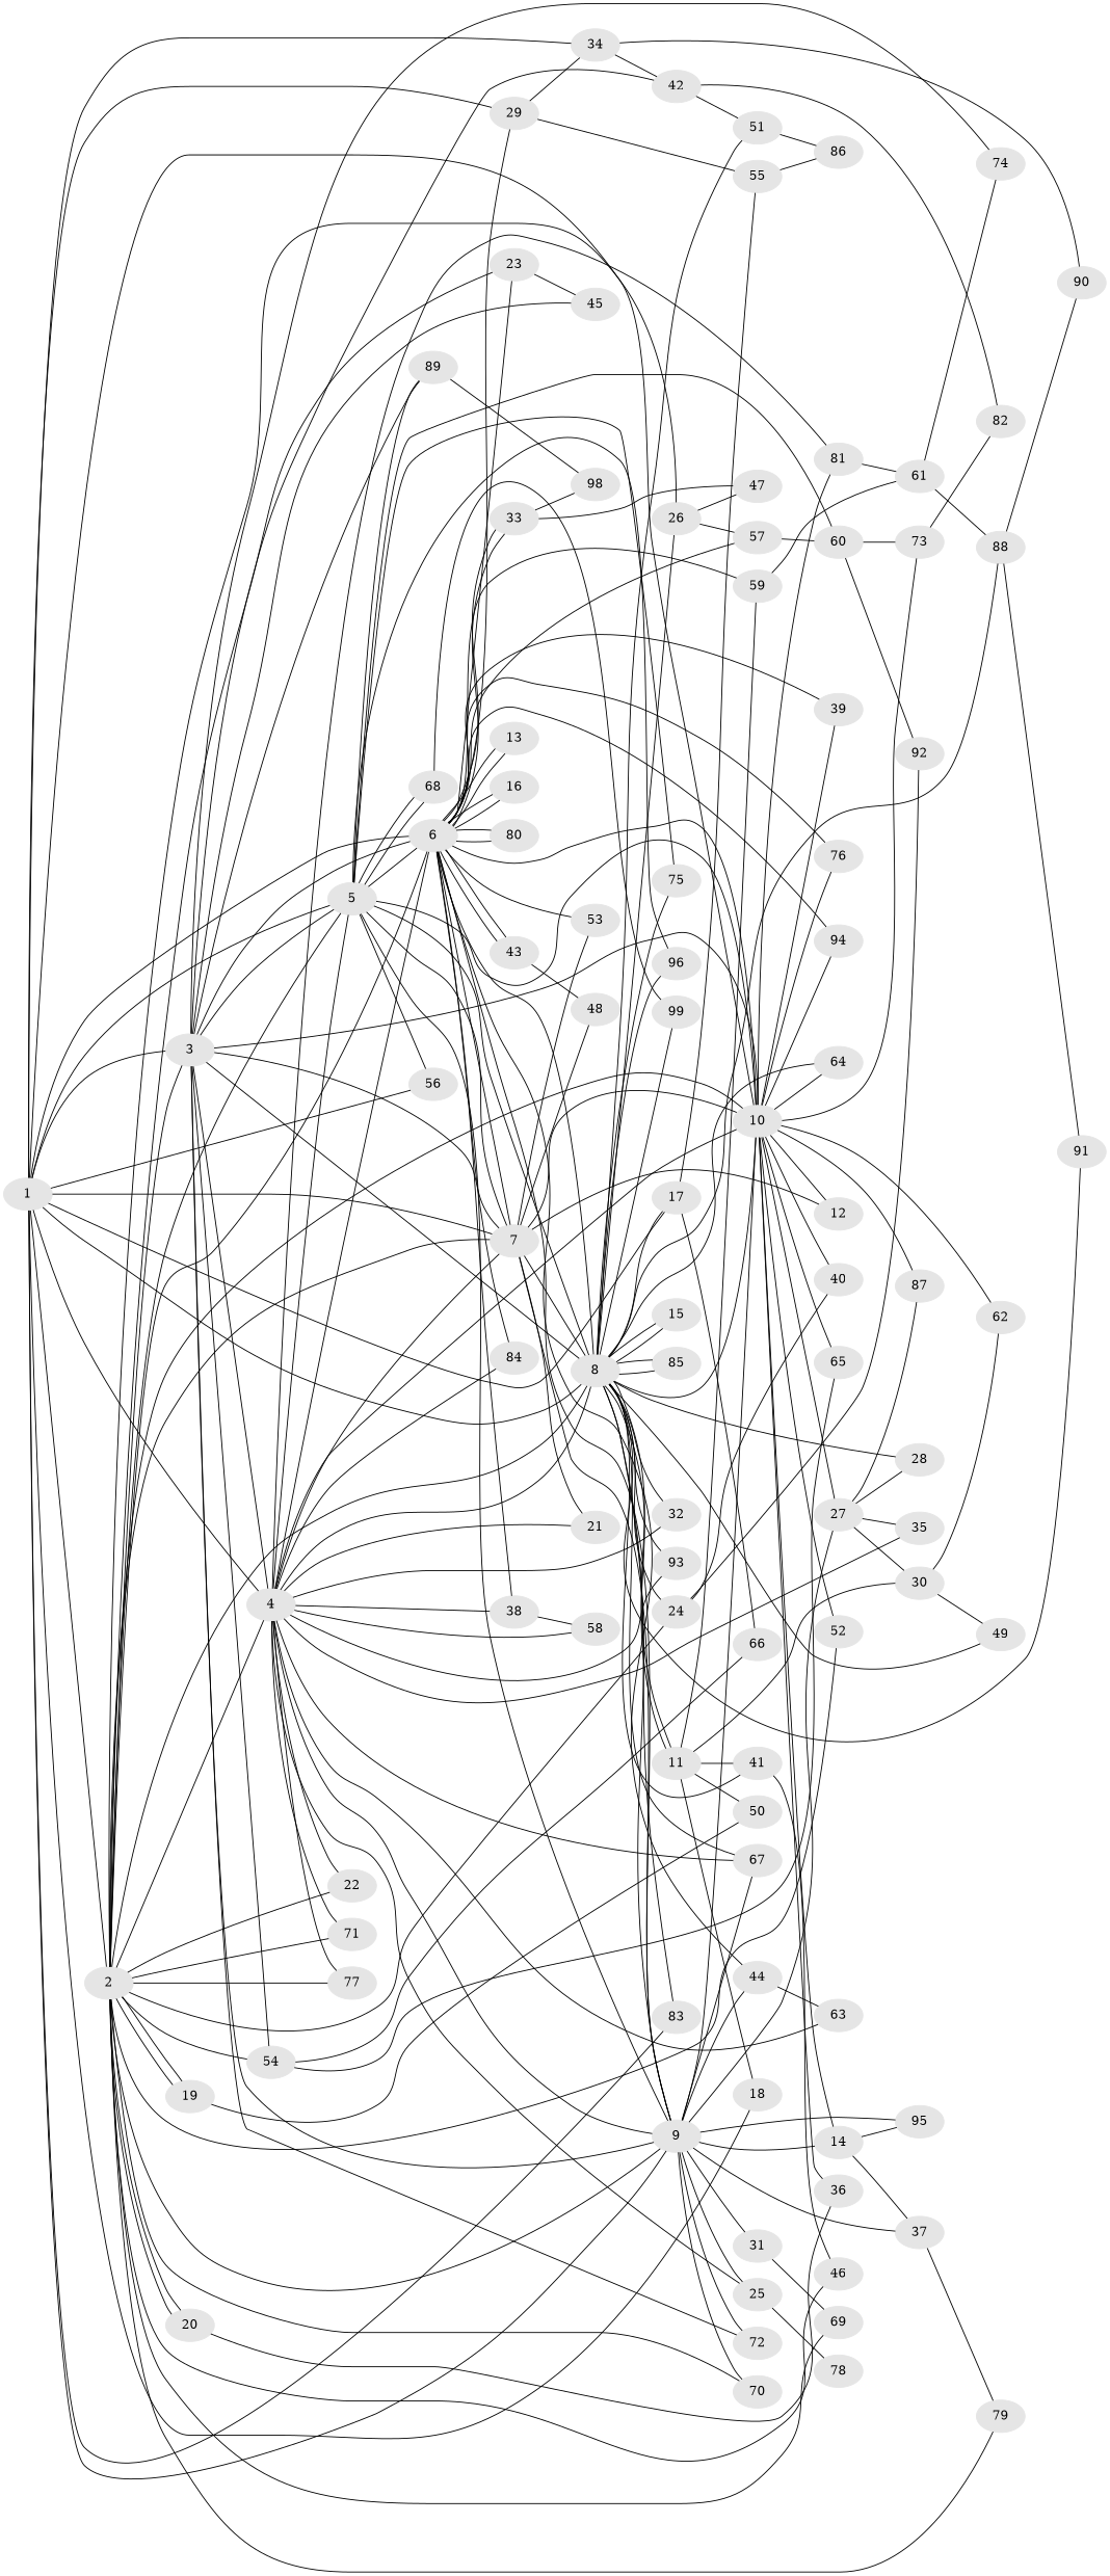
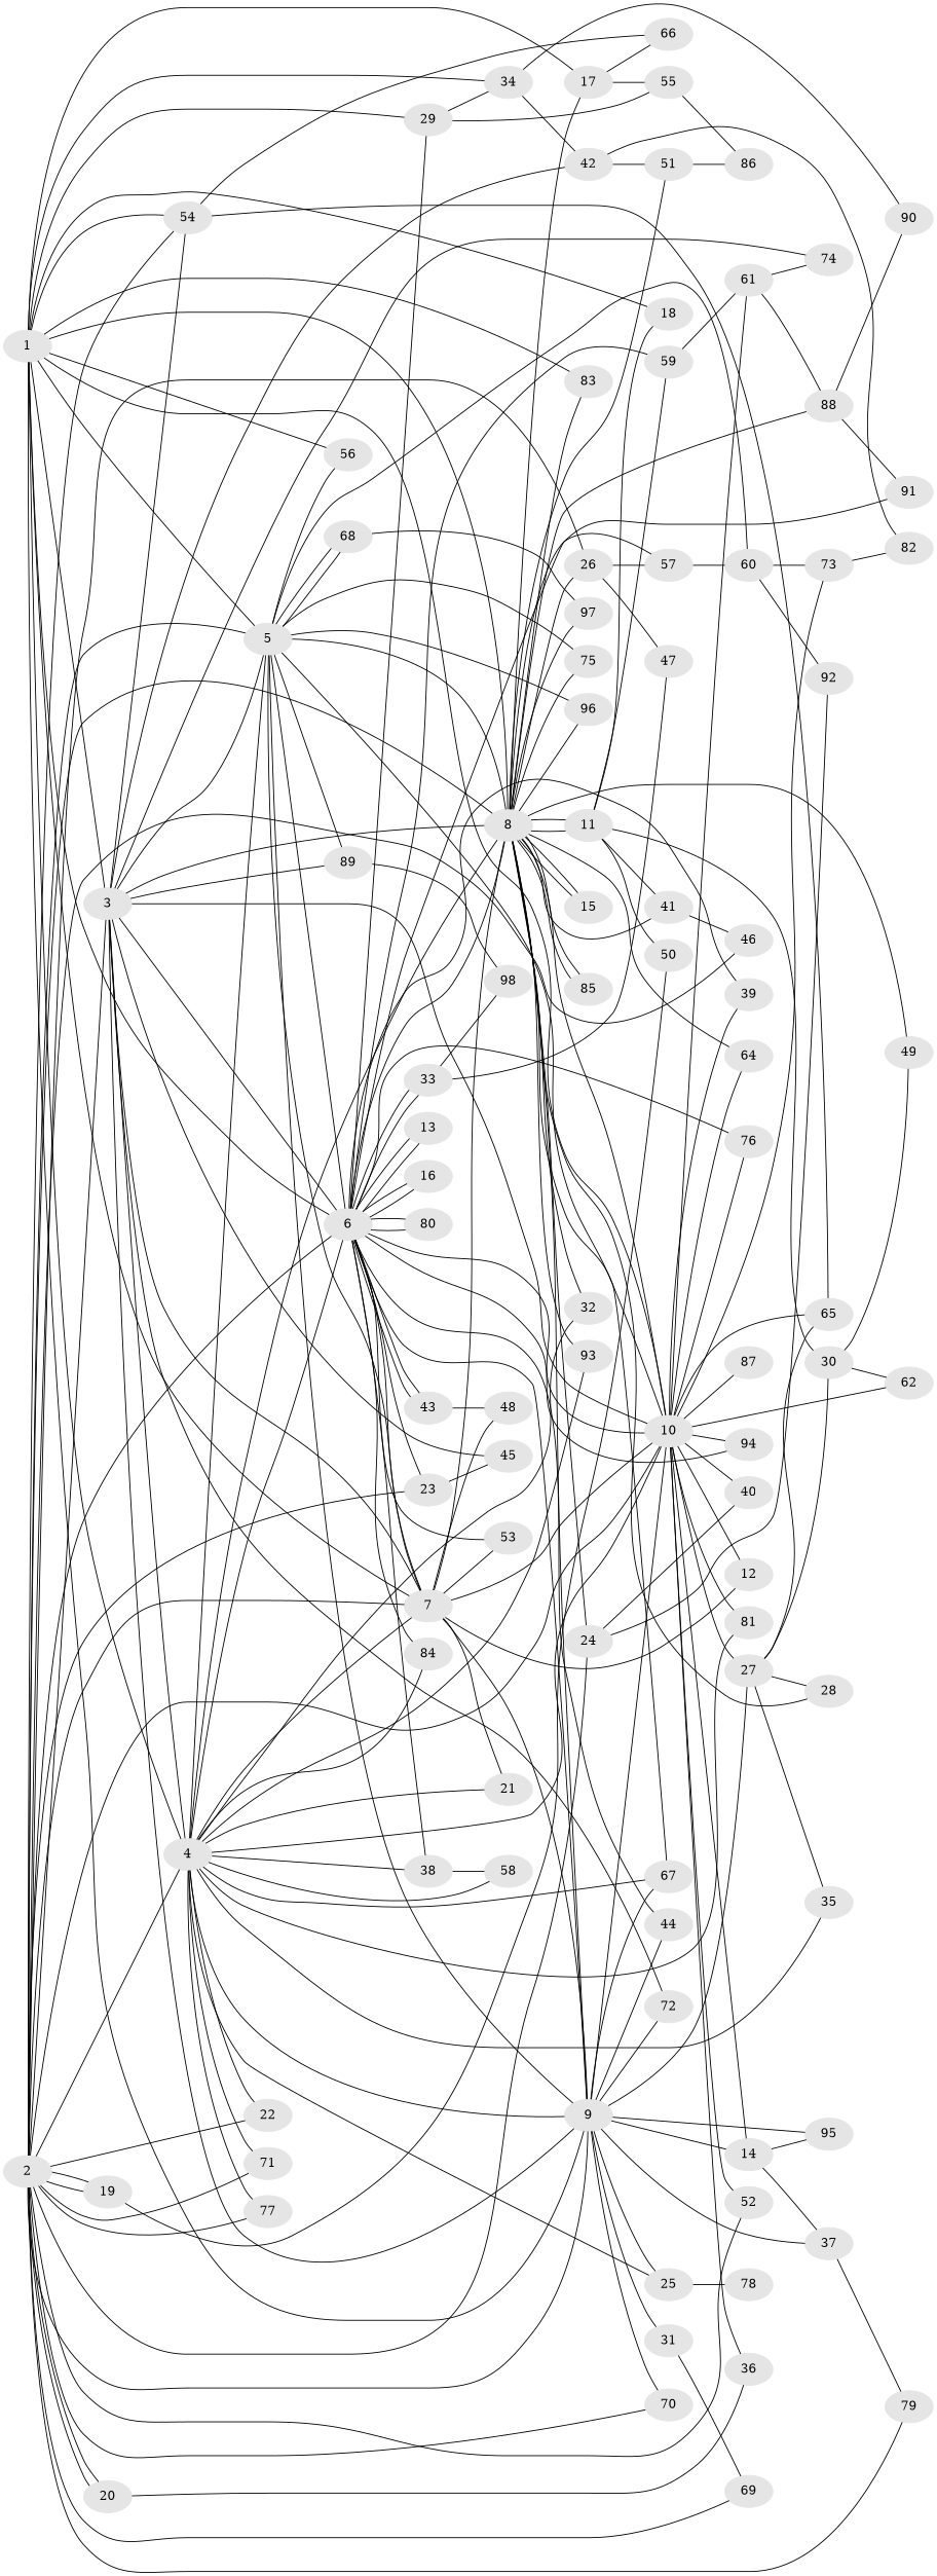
  graph {
    rankdir=LR
    node [color=gray90 style=filled]
    1
    2
    3
    4
    5
    6
    7
    8
    9
    10
    17
    18
    29
    34
    56
    83
    19
    20
    22
    23
    24
    26
    46
    52
    54
    69
    70
    71
    77
    79
    42
    45
    72
    74
    89
    21
    25
    32
    35
    38
    58
-   63
    67
    81
    84
    93
    60
    68
    75
    96
    13
    16
    33
    39
    43
    44
    53
    57
    59
    76
    80
    94
    12
    48
    11
    15
    28
    41
    49
    51
    64
    85
    88
    91
-   97 [label=99]
+   97
    31
    14
    27
    37
    95
    36
    40
    61
    62
    65
    73
    87
    55
    66
    90
    50
    92
    47
    82
    98
    78
    30
    86
-   1 -- 2
+   1 -- 54
    1 -- 3
    1 -- 4
    1 -- 5
    1 -- 6
    1 -- 7
    1 -- 8
    1 -- 9
    1 -- 10
    1 -- 17
    1 -- 18
    1 -- 29
    1 -- 34
    1 -- 56
    1 -- 83
    2 -- 3
    2 -- 4
    2 -- 5
    2 -- 6
    2 -- 7
    2 -- 8
    2 -- 9
    2 -- 10
    2 -- 19
    2 -- 19
    2 -- 20
    2 -- 20
    2 -- 22
    2 -- 23
    2 -- 24
    2 -- 26
    2 -- 46
    2 -- 52
    2 -- 54
    2 -- 69
    2 -- 70
    2 -- 71
    2 -- 77
    2 -- 79
    3 -- 4
    3 -- 5
    3 -- 6
    3 -- 7
    3 -- 8
    3 -- 9
    3 -- 10
    3 -- 54
    3 -- 42
    3 -- 45
    3 -- 72
    3 -- 74
    3 -- 89
    4 -- 5
    4 -- 6
    4 -- 7
    4 -- 8
    4 -- 9
    4 -- 10
    4 -- 22
    4 -- 71
    4 -- 77
    4 -- 21
    4 -- 25
    4 -- 32
    4 -- 35
    4 -- 38
    4 -- 58
-   4 -- 63
    4 -- 67
    4 -- 81
    4 -- 84
    4 -- 93
    5 -- 6
    5 -- 7
    5 -- 8
    5 -- 9
    5 -- 10
    5 -- 56
    5 -- 89
    5 -- 60
    5 -- 68
    5 -- 68
    5 -- 75
    5 -- 96
    6 -- 7
    6 -- 8
    6 -- 9
    6 -- 10
    6 -- 29
    6 -- 23
    6 -- 38
    6 -- 84
    6 -- 13
    6 -- 13
    6 -- 16
    6 -- 16
    6 -- 33
    6 -- 33
    6 -- 39
    6 -- 43
    6 -- 43
    6 -- 44
    6 -- 53
    6 -- 57
    6 -- 59
    6 -- 76
    6 -- 80
    6 -- 80
    6 -- 94
    7 -- 8
    7 -- 9
    7 -- 10
    7 -- 21
    7 -- 53
    7 -- 12
    7 -- 48
    8 -- 9
    8 -- 10
    8 -- 17
    8 -- 83
    8 -- 24
    8 -- 26
    8 -- 32
    8 -- 67
    8 -- 93
    8 -- 75
    8 -- 96
    8 -- 11
    8 -- 11
    8 -- 15
    8 -- 15
    8 -- 28
    8 -- 41
    8 -- 49
    8 -- 51
    8 -- 64
    8 -- 85
    8 -- 85
    8 -- 88
    8 -- 91
    8 -- 97
    9 -- 10
    9 -- 70
    9 -- 72
    9 -- 25
    9 -- 67
    9 -- 44
    9 -- 31
    9 -- 14
    9 -- 27
    9 -- 37
    9 -- 95
    10 -- 52
    10 -- 81
    10 -- 39
    10 -- 76
    10 -- 94
    10 -- 12
    10 -- 64
    10 -- 14
    10 -- 27
    10 -- 36
    10 -- 40
-   81 -- 61
+   10 -- 61
    10 -- 62
    10 -- 65
    10 -- 73
    10 -- 87
    17 -- 55
    17 -- 66
    29 -- 34
    29 -- 55
    34 -- 42
    34 -- 90
    19 -- 50
    20 -- 36
    23 -- 45
    24 -- 40
    24 -- 92
    26 -- 57
    26 -- 47
    54 -- 65
    54 -- 66
    42 -- 51
    42 -- 82
    89 -- 98
    25 -- 78
    38 -- 58
    60 -- 73
    60 -- 92
    68 -- 97
    33 -- 47
    33 -- 98
    43 -- 48
-   44 -- 63
    57 -- 60
    59 -- 61
    11 -- 18
    11 -- 59
    11 -- 41
    11 -- 50
    11 -- 30
    41 -- 46
    51 -- 86
    88 -- 91
    88 -- 90
    31 -- 69
    14 -- 37
    14 -- 95
    27 -- 35
    27 -- 28
-   27 -- 87
+   27 -- 65
    27 -- 30
    37 -- 79
    61 -- 74
    61 -- 88
    73 -- 82
    55 -- 86
    30 -- 49
    30 -- 62
  }
